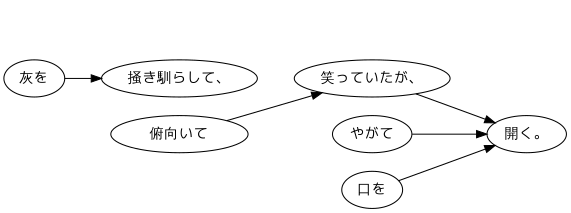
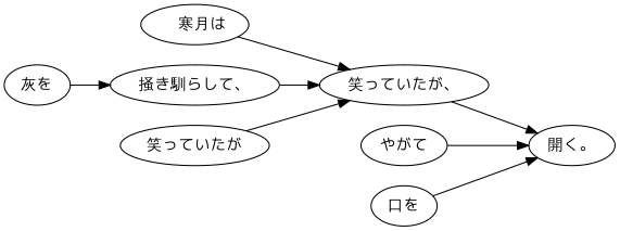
  digraph {
    fontname="DejaVu Sans Mono"
    rankdir=LR
    node [fontname="DejaVu Sans Mono"]
    edge [fontname="DejaVu Sans Mono"]
+   n1 [label="　寒月は"]
    n2 [label="笑っていたが、"]
    n3 [label="開く。"]
    n4 [label="灰を"]
    n5 [label="掻き馴らして、"]
-   n6 [label="俯向いて"]
+   n6 [label="笑っていたが"]
    n7 [label="やがて"]
    n8 [label="口を"]
+   n1 -> n2
    n2 -> n3
    n4 -> n5
+   n5 -> n2
    n6 -> n2
    n7 -> n3
    n8 -> n3
  }
